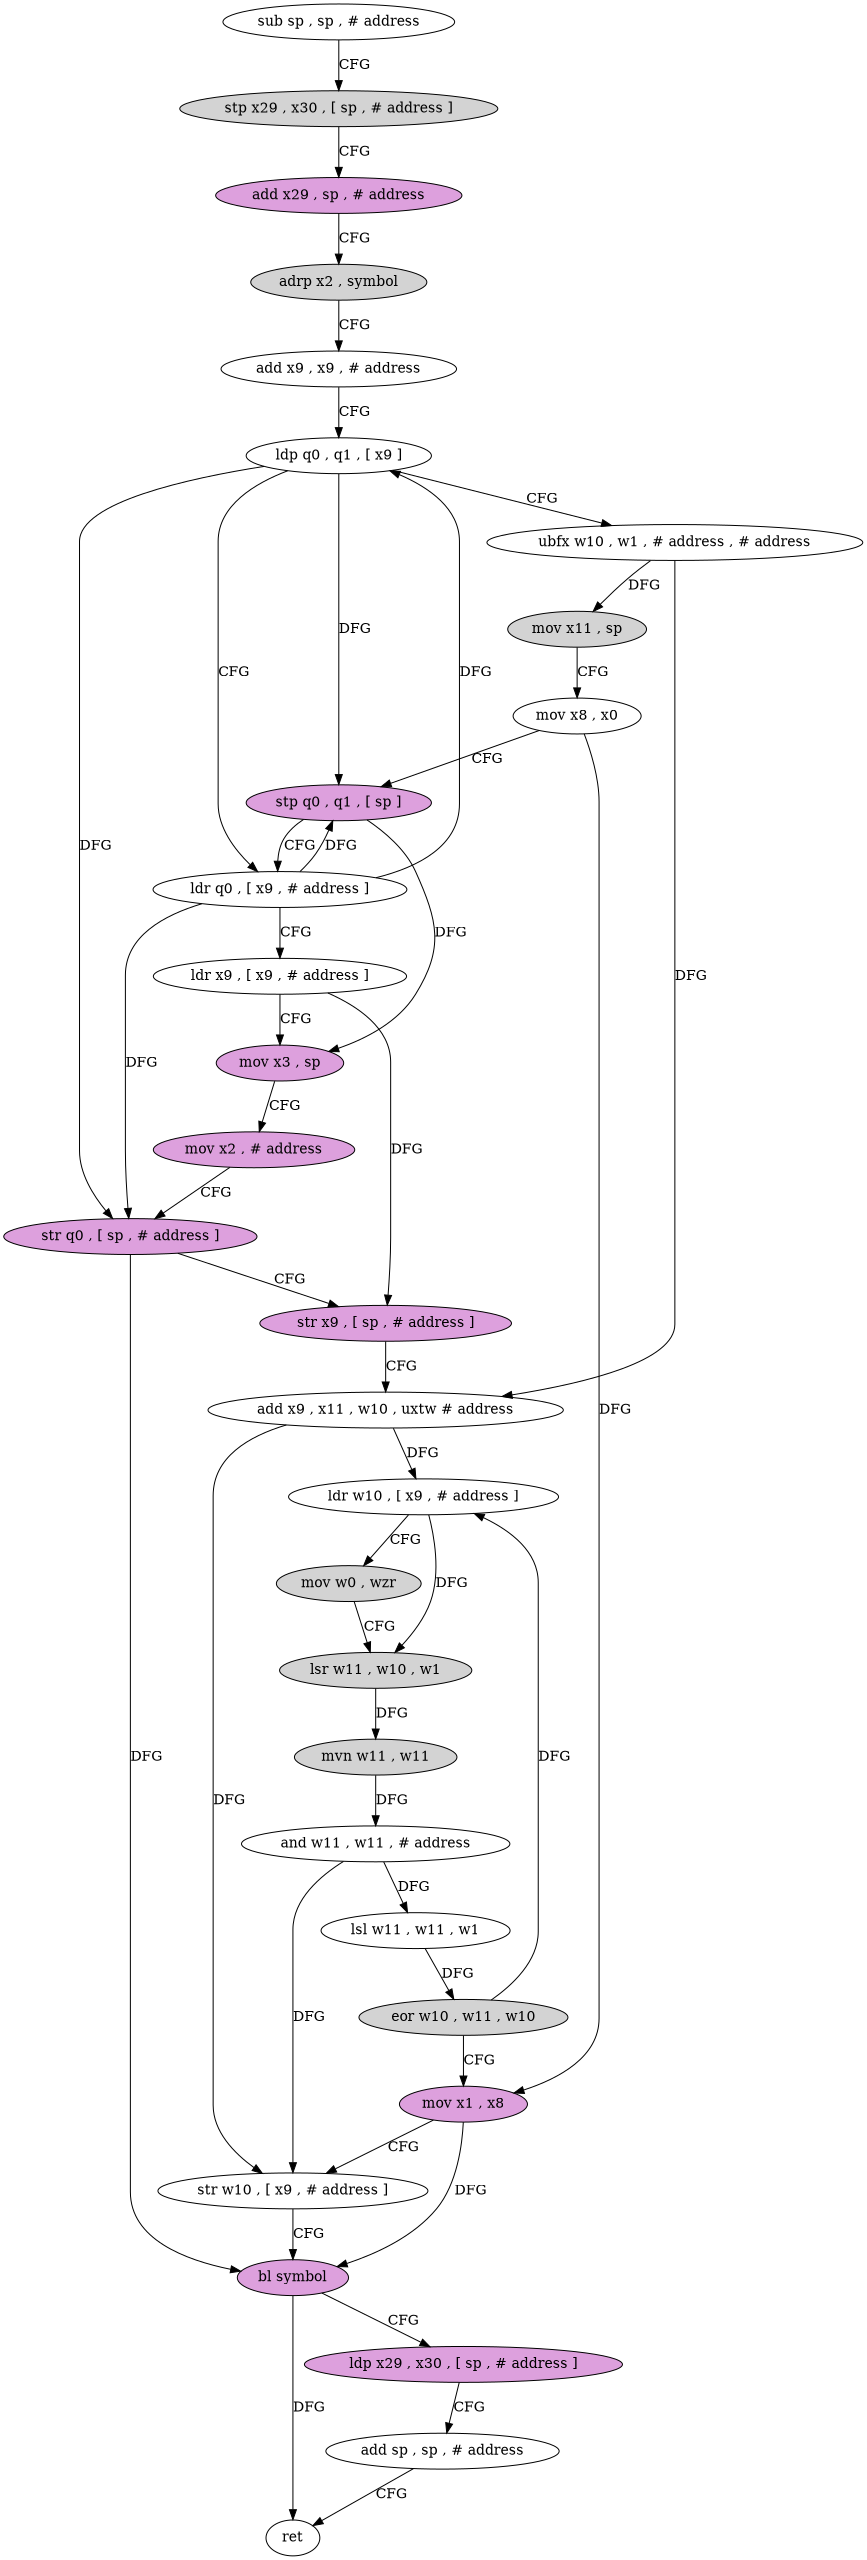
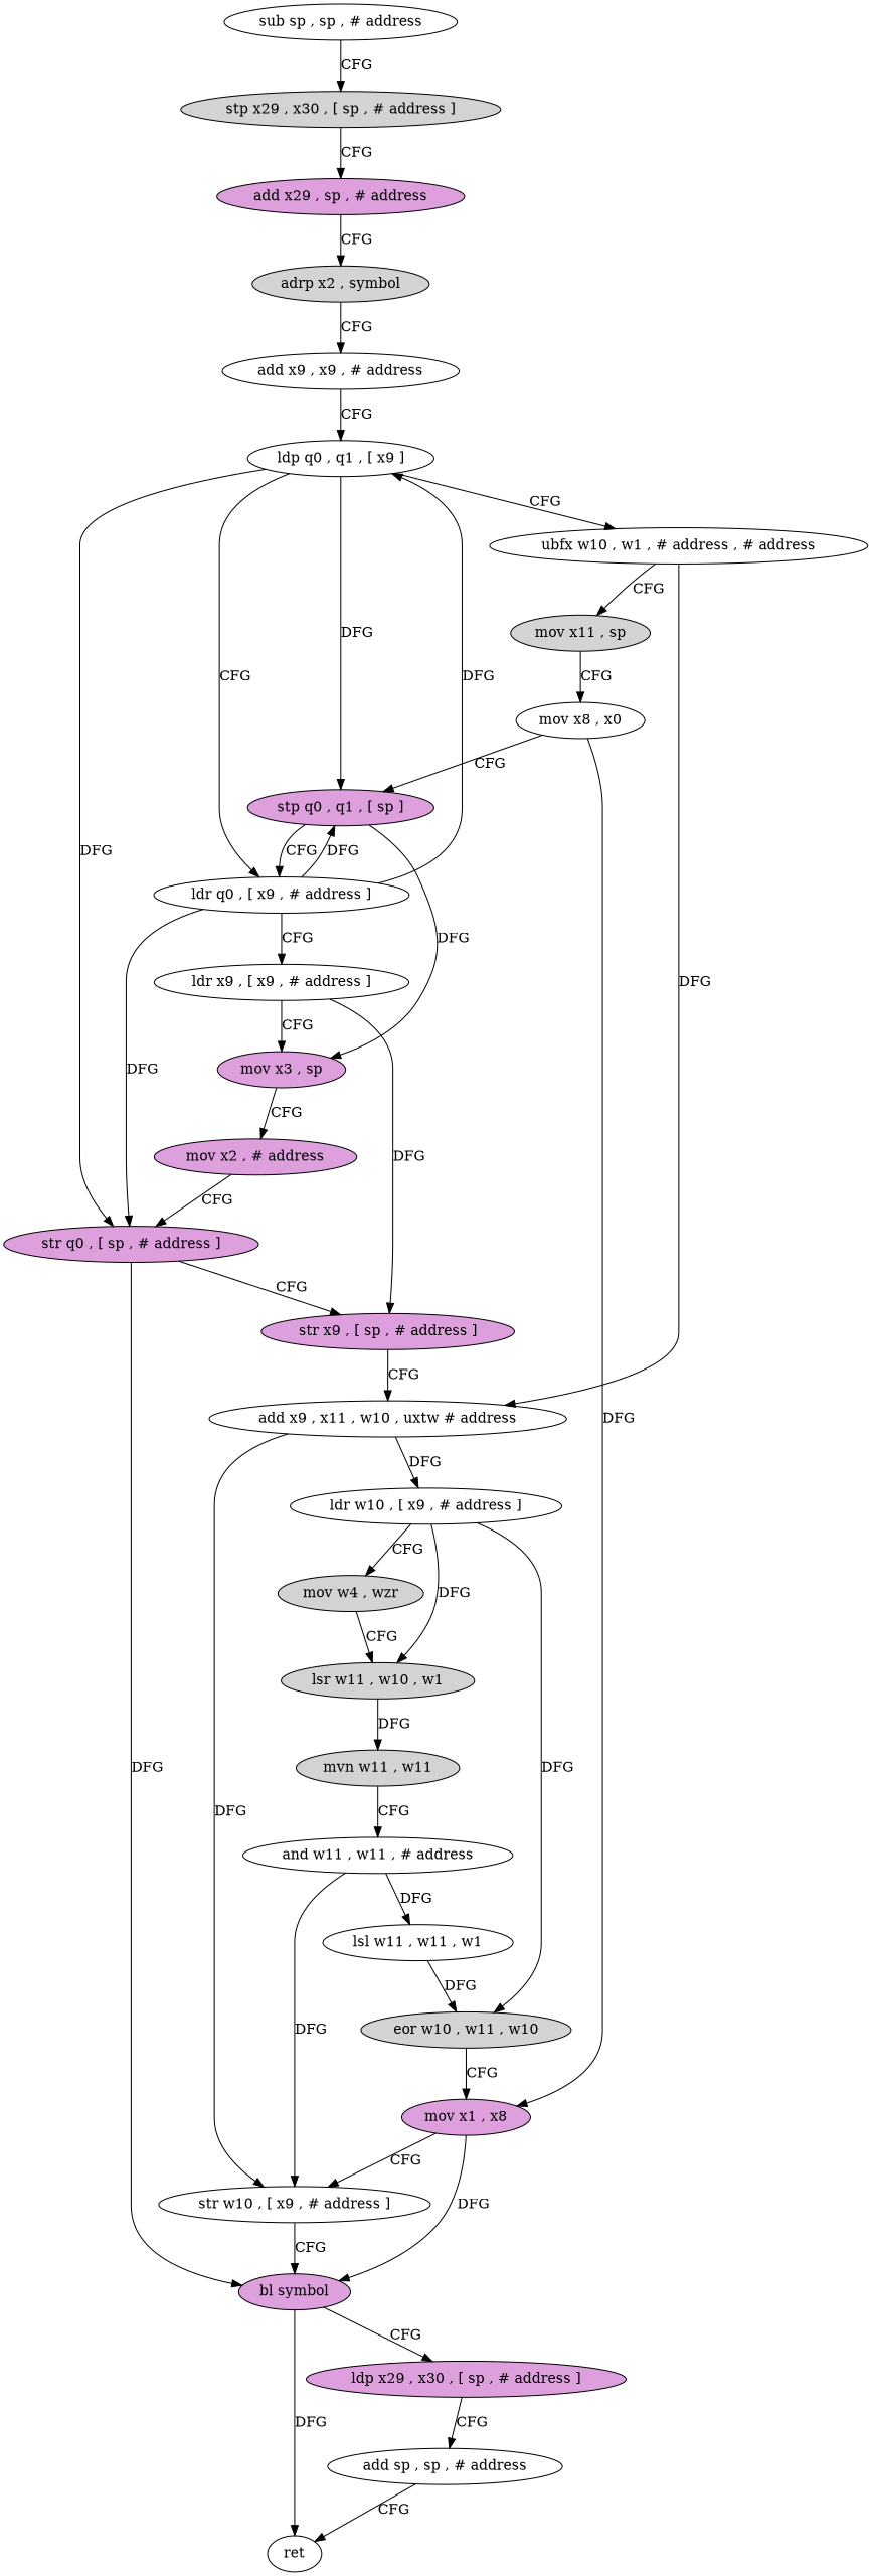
  digraph {
    node [fillcolor=white style=filled]
    n1 [label="sub sp , sp , # address"]
    n2 [fillcolor=lightgrey label="stp x29 , x30 , [ sp , # address ]"]
    n3 [fillcolor=plum label="add x29 , sp , # address"]
    n4 [fillcolor=lightgrey label="adrp x2 , symbol"]
    n5 [label="add x9 , x9 , # address"]
    n6 [label="ldp q0 , q1 , [ x9 ]"]
    n7 [label="ubfx w10 , w1 , # address , # address"]
    n8 [fillcolor=plum label="stp q0 , q1 , [ sp ]"]
    n9 [label="ldr q0 , [ x9 , # address ]"]
    n10 [fillcolor=plum label="str q0 , [ sp , # address ]"]
    n11 [fillcolor=lightgrey label="mov x11 , sp"]
    n12 [label="add x9 , x11 , w10 , uxtw # address"]
    n13 [fillcolor=plum label="mov x3 , sp"]
    n14 [label="ldr x9 , [ x9 , # address ]"]
    n15 [fillcolor=plum label="str x9 , [ sp , # address ]"]
    n16 [fillcolor=plum label="bl symbol"]
    n17 [label="mov x8 , x0"]
    n18 [label="ldr w10 , [ x9 , # address ]"]
    n19 [label="str w10 , [ x9 , # address ]"]
    n20 [fillcolor=plum label="mov x1 , x8"]
    n21 [fillcolor=plum label="mov x2 , # address"]
    n22 [fillcolor=plum label="ldp x29 , x30 , [ sp , # address ]"]
    n23 [label=ret]
-   n24 [fillcolor=lightgrey label="mov w0 , wzr"]
+   n24 [fillcolor=lightgrey label="mov w4 , wzr"]
    n25 [fillcolor=lightgrey label="lsr w11 , w10 , w1"]
    n26 [fillcolor=lightgrey label="eor w10 , w11 , w10"]
    n27 [fillcolor=lightgrey label="mvn w11 , w11"]
    n28 [label="and w11 , w11 , # address"]
    n29 [label="lsl w11 , w11 , w1"]
    n30 [label="add sp , sp , # address"]
    n1 -> n2 [label=CFG]
    n2 -> n3 [label=CFG]
    n3 -> n4 [label=CFG]
    n4 -> n5 [label=CFG]
    n5 -> n6 [label=CFG]
    n6 -> n7 [label=CFG]
    n6 -> n8 [label=DFG]
    n6 -> n9 [label=CFG]
    n6 -> n10 [label=DFG]
-   n7 -> n11 [label=DFG]
+   n7 -> n11 [label=CFG]
    n7 -> n12 [label=DFG]
    n8 -> n9 [label=CFG]
    n8 -> n13 [label=DFG]
    n9 -> n6 [label=DFG]
    n9 -> n8 [label=DFG]
    n9 -> n10 [label=DFG]
    n9 -> n14 [label=CFG]
    n10 -> n15 [label=CFG]
    n10 -> n16 [label=DFG]
    n11 -> n17 [label=CFG]
    n12 -> n18 [label=DFG]
    n12 -> n19 [label=DFG]
    n13 -> n21 [label=CFG]
    n14 -> n13 [label=CFG]
    n14 -> n15 [label=DFG]
    n15 -> n12 [label=CFG]
    n16 -> n22 [label=CFG]
    n16 -> n23 [label=DFG]
    n17 -> n8 [label=CFG]
    n17 -> n20 [label=DFG]
    n18 -> n24 [label=CFG]
    n18 -> n25 [label=DFG]
-   n26 -> n18 [label=DFG]
+   n18 -> n26 [label=DFG]
    n19 -> n16 [label=CFG]
    n20 -> n16 [label=DFG]
    n20 -> n19 [label=CFG]
    n21 -> n10 [label=CFG]
    n22 -> n30 [label=CFG]
    n24 -> n25 [label=CFG]
    n25 -> n27 [label=DFG]
    n26 -> n20 [label=CFG]
-   n27 -> n28 [label=DFG]
+   n27 -> n28 [label=CFG]
    n28 -> n19 [label=DFG]
    n28 -> n29 [label=DFG]
    n29 -> n26 [label=DFG]
    n30 -> n23 [label=CFG]
  }
